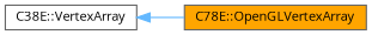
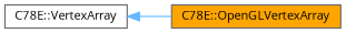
  digraph {
    rankdir=LR
    fontname="Open Sans"
    node [color=grey40 fontname="Open Sans" fontsize=10 shape=box style=filled]
-   n1 [fillcolor=white height=0.2 label="C38E::VertexArray" width=0.4]
+   n1 [fillcolor=white height=0.2 label="C78E::VertexArray" width=0.4]
    n2 [fillcolor=orange height=0.2 label="C78E::OpenGLVertexArray" width=0.4]
    n1 -> n2 [color=steelblue1 dir=back fontname="Open Sans" fontsize=10 labelfontname=Helvetica labelfontsize=10 style=solid]
  }
